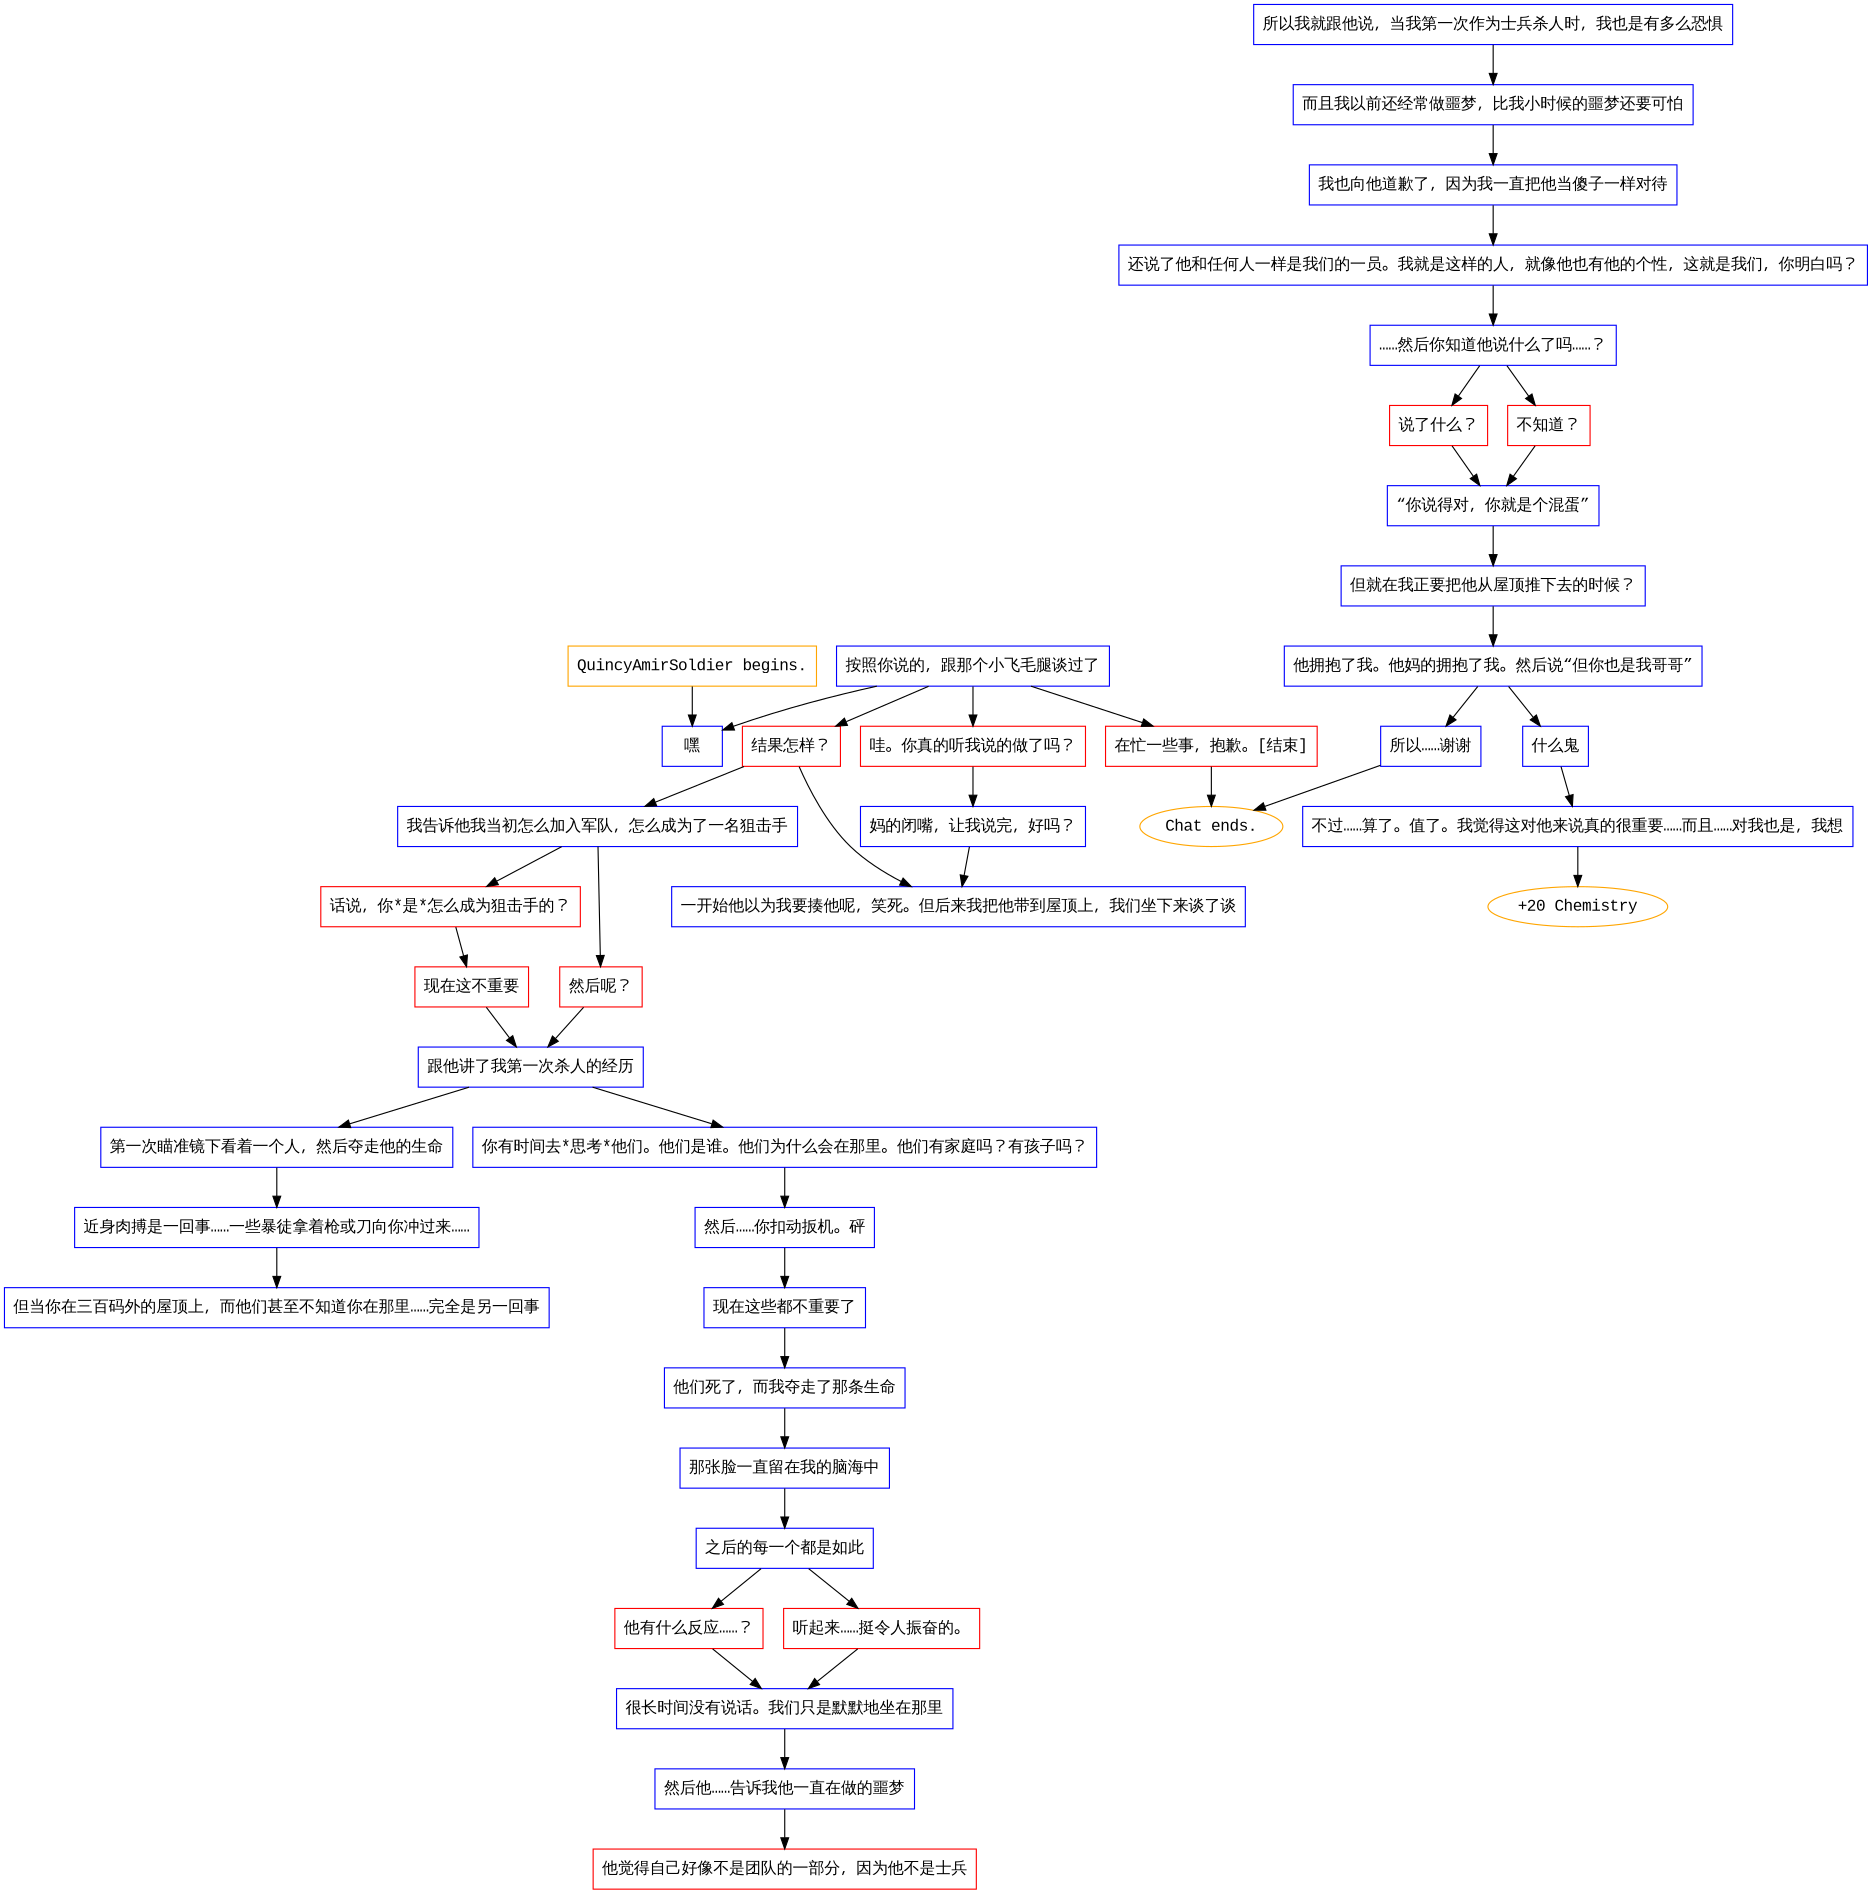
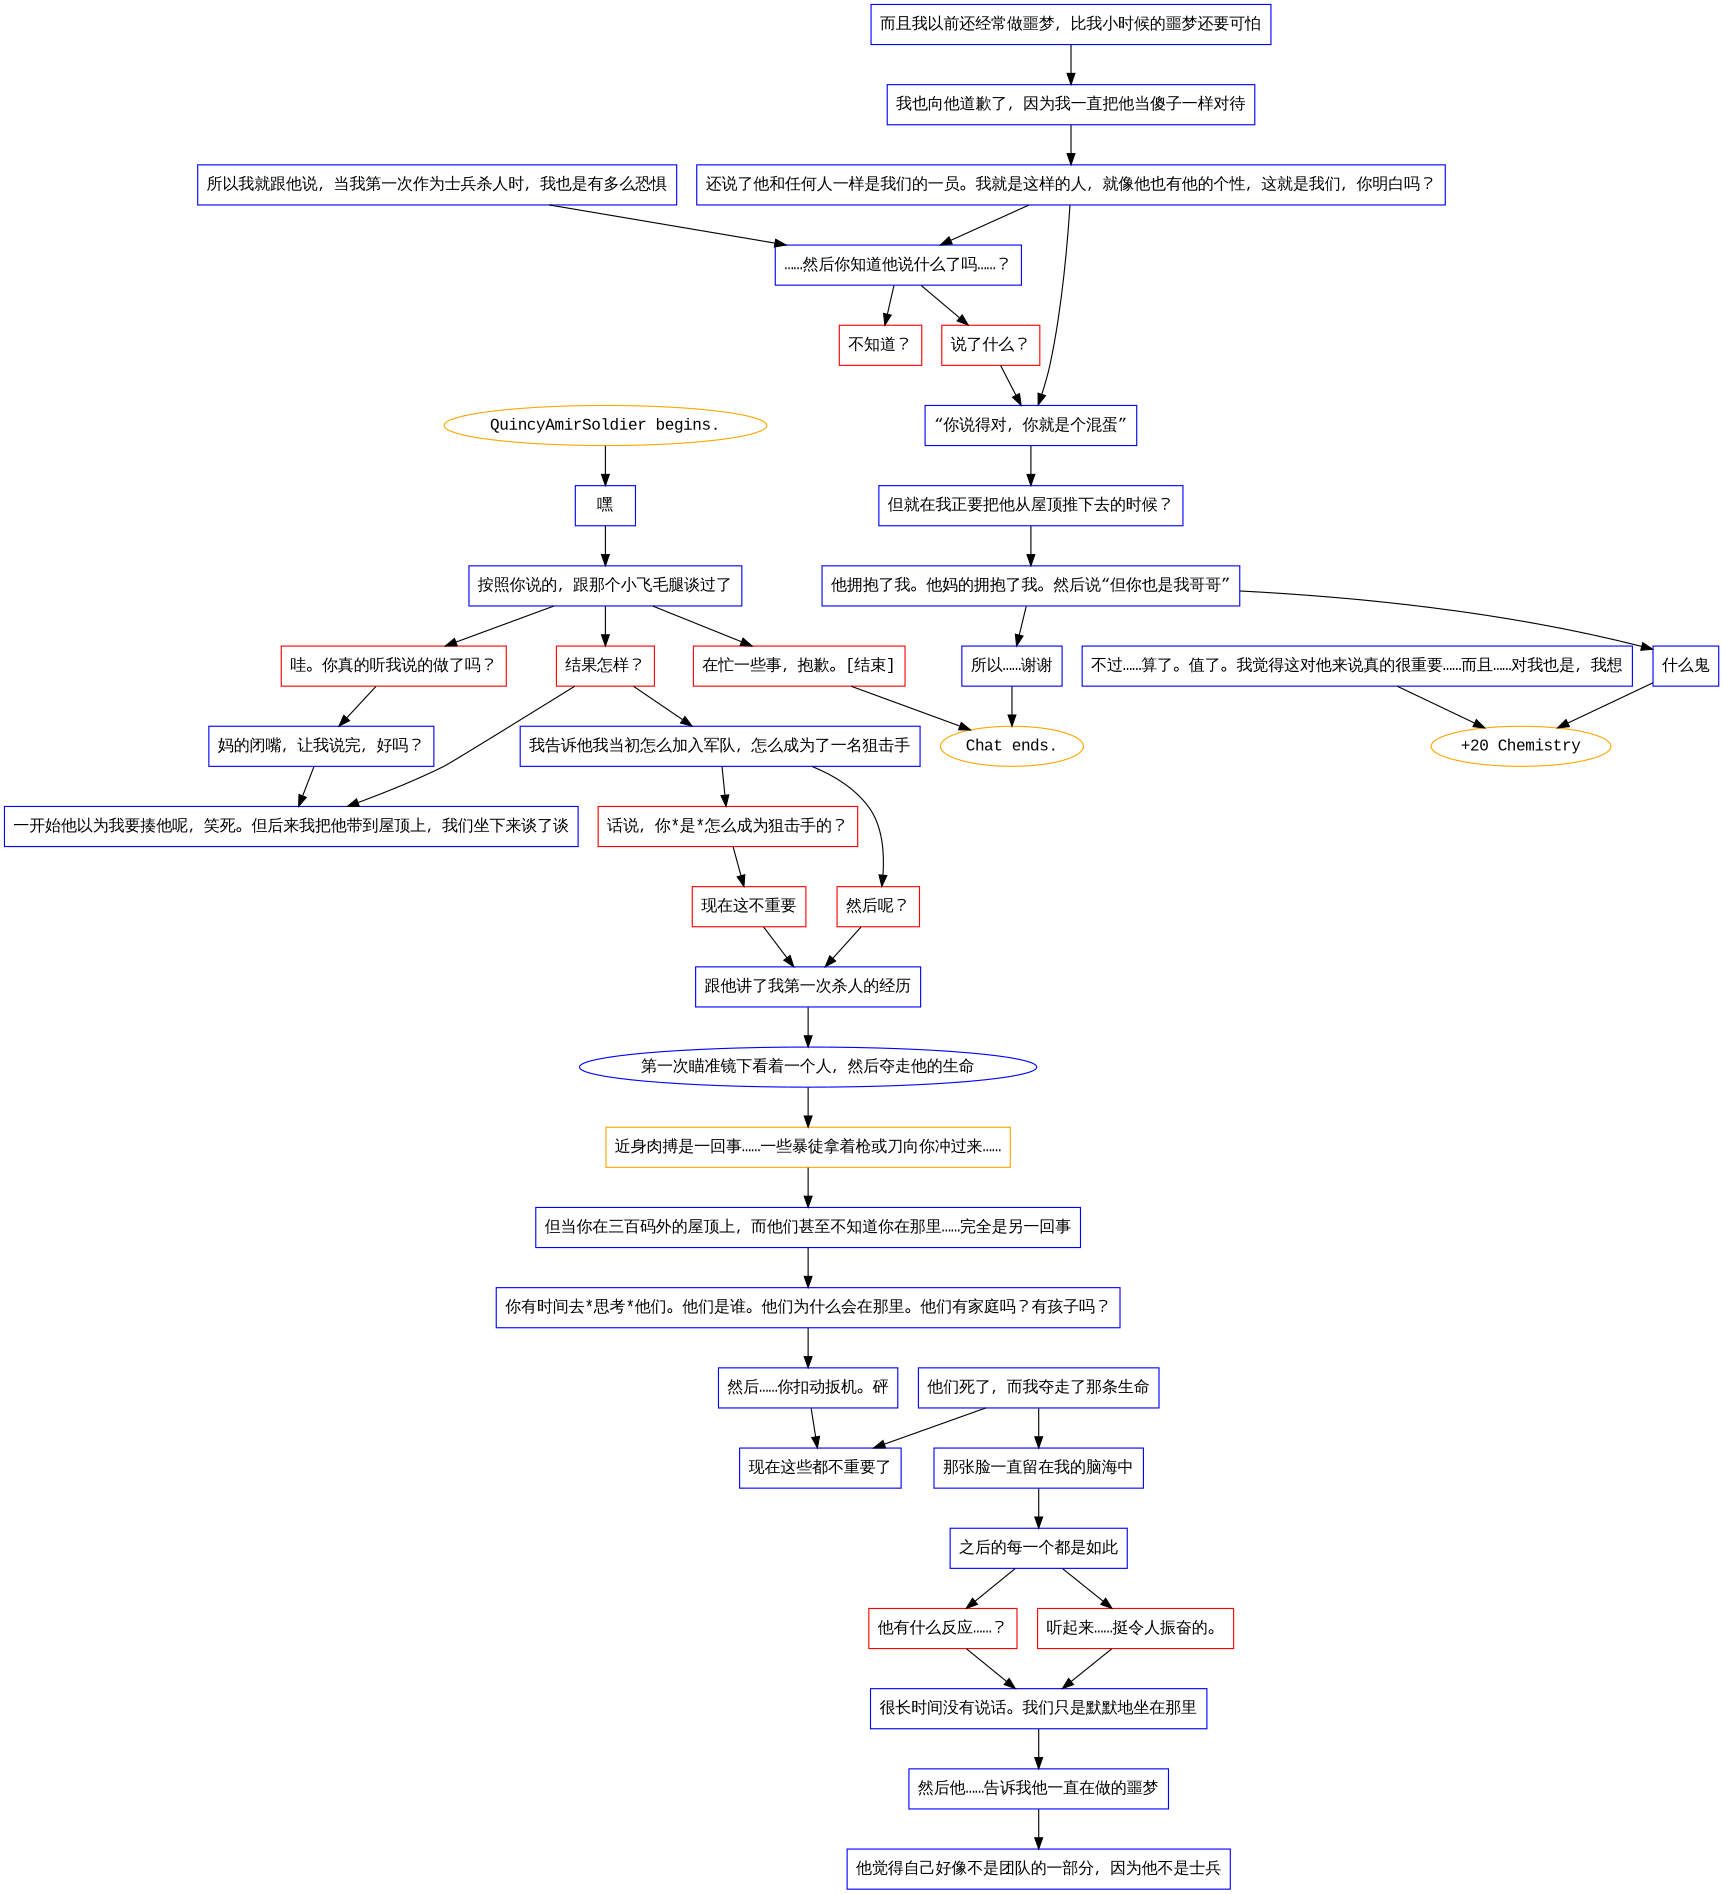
  digraph {
    fontname="Liberation Mono"
    node [color=blue fontname="Liberation Mono" shape=box]
    edge [fontname="Liberation Mono"]
-   "QuincyAmirSoldier begins." [color=orange]
+   "QuincyAmirSoldier begins." [color=orange shape=""]
    n2 [label="嘿"]
    n3 [label="按照你说的，跟那个小飞毛腿谈过了"]
    n4 [color=red label="结果怎样？"]
    n5 [color=red label="哇。你真的听我说的做了吗？"]
    n6 [color=red label="在忙一些事，抱歉。[结束]"]
    n7 [label="一开始他以为我要揍他呢，笑死。但后来我把他带到屋顶上，我们坐下来谈了谈"]
    n8 [label="我告诉他我当初怎么加入军队，怎么成为了一名狙击手"]
    n9 [label="妈的闭嘴，让我说完，好吗？"]
    "Chat ends." [color=orange shape=""]
    n11 [color=red label="话说，你*是*怎么成为狙击手的？"]
    n12 [color=red label="然后呢？"]
    n13 [color=red label="现在这不重要"]
    n14 [label="跟他讲了我第一次杀人的经历"]
-   n15 [label="第一次瞄准镜下看着一个人，然后夺走他的生命"]
-   n16 [label="近身肉搏是一回事……一些暴徒拿着枪或刀向你冲过来……"]
+   n15 [label="第一次瞄准镜下看着一个人，然后夺走他的生命" shape=ellipse]
+   n16 [color=orange label="近身肉搏是一回事……一些暴徒拿着枪或刀向你冲过来……"]
    n17 [label="但当你在三百码外的屋顶上，而他们甚至不知道你在那里……完全是另一回事"]
    n18 [label="你有时间去*思考*他们。他们是谁。他们为什么会在那里。他们有家庭吗？有孩子吗？"]
    n19 [label="然后……你扣动扳机。砰"]
    n20 [label="现在这些都不重要了"]
    n21 [label="他们死了，而我夺走了那条生命"]
    n22 [label="那张脸一直留在我的脑海中"]
    n23 [label="之后的每一个都是如此"]
    n24 [color=red label="他有什么反应……？"]
    n25 [color=red label="听起来……挺令人振奋的。"]
    n26 [label="很长时间没有说话。我们只是默默地坐在那里"]
    n27 [label="然后他……告诉我他一直在做的噩梦"]
-   n28 [color=red label="他觉得自己好像不是团队的一部分，因为他不是士兵"]
+   n28 [label="他觉得自己好像不是团队的一部分，因为他不是士兵"]
    n29 [label="所以我就跟他说，当我第一次作为士兵杀人时，我也是有多么恐惧"]
    n30 [label="而且我以前还经常做噩梦，比我小时候的噩梦还要可怕"]
    n31 [label="我也向他道歉了，因为我一直把他当傻子一样对待"]
    n32 [label="还说了他和任何人一样是我们的一员。我就是这样的人，就像他也有他的个性，这就是我们，你明白吗？"]
    n33 [label="……然后你知道他说什么了吗……？"]
    n34 [color=red label="说了什么？"]
    n35 [color=red label="不知道？"]
    n36 [label="“你说得对，你就是个混蛋”"]
    n37 [label="但就在我正要把他从屋顶推下去的时候？"]
    n38 [label="他拥抱了我。他妈的拥抱了我。然后说“但你也是我哥哥”"]
    n39 [label="什么鬼"]
    n40 [label="所以……谢谢"]
    n41 [label="不过……算了。值了。我觉得这对他来说真的很重要……而且……对我也是，我想"]
    n42 [color=orange label="+20 Chemistry" shape=""]
    "QuincyAmirSoldier begins." -> n2
-   n3 -> n2
+   n2 -> n3
    n3 -> n4
    n3 -> n5
    n3 -> n6
    n4 -> n7
    n4 -> n8
    n5 -> n9
    n6 -> "Chat ends."
    n8 -> n11
    n8 -> n12
    n9 -> n7
    n11 -> n13
    n12 -> n14
    n13 -> n14
    n14 -> n15
    n15 -> n16
    n16 -> n17
-   n14 -> n18
+   n17 -> n18
    n18 -> n19
    n19 -> n20
-   n20 -> n21
+   n21 -> n20
    n21 -> n22
    n22 -> n23
    n23 -> n24
    n23 -> n25
    n24 -> n26
    n25 -> n26
    n26 -> n27
    n27 -> n28
-   n29 -> n30
+   n29 -> n33
    n30 -> n31
    n31 -> n32
    n32 -> n33
    n33 -> n34
    n33 -> n35
    n34 -> n36
-   n35 -> n36
+   n32 -> n36
    n36 -> n37
    n37 -> n38
    n38 -> n39
    n38 -> n40
-   n39 -> n41
+   n39 -> n42
    n40 -> "Chat ends."
    n41 -> n42
  }
